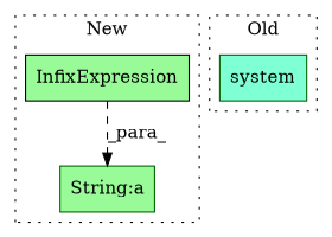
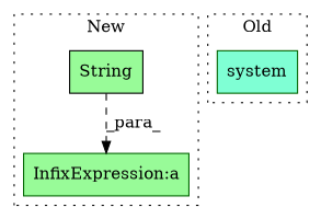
  digraph {
    node [a=32 shape=box style=filled fillcolor=palegreen color=darkgreen]
-   n1 [l="7,1" label=InfixExpression s="435,451" color=black]
-   n2 [a=27 l=3 label="String:a" s=432]
+   n1 [l="7,1" label=String s="435,451" color=black]
+   n2 [a=27 l=3 label="InfixExpression:a" s=432]
    n3 [l=8 label=system s=516 fillcolor=aquamarine]
    subgraph cluster_1 {
      label=New
      style=dotted
      n1
      n2
    }
    subgraph cluster_2 {
      label=Old
      style=dotted
      n3
    }
    n1 -> n2 [label=_para_ style=dashed]
  }
